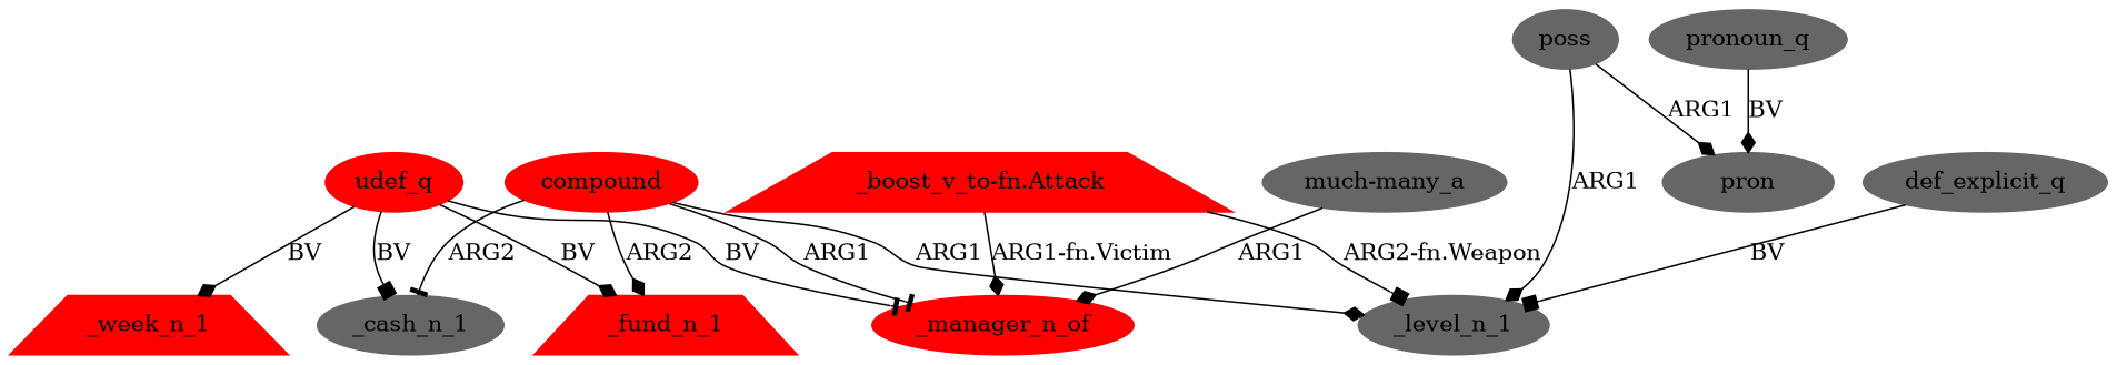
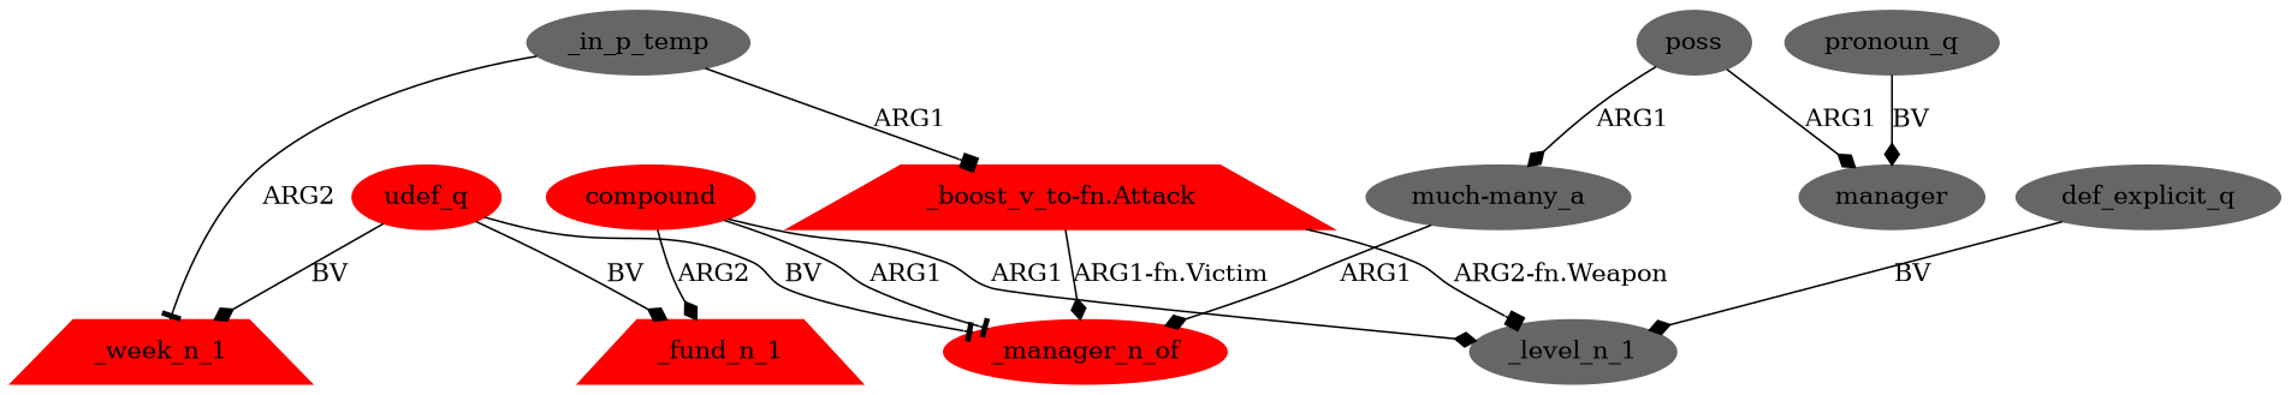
  digraph {
    fontname="DejaVu Serif"
    node [color=gray40 fontname="DejaVu Serif" shape=ellipse style=filled]
    edge [arrowhead=diamond fontname="DejaVu Serif"]
    "_boost_v_to-fn.Attack" [color=red shape=trapezium]
    _manager_n_of [color=red]
    _level_n_1
    udef_q [color=red]
    _week_n_1 [color=red shape=trapezium]
    _fund_n_1 [color=red shape=trapezium]
-   _cash_n_1
    compound [color=red]
    "much-many_a"
    poss
-   pron
+   pron [label=manager]
    pronoun_q
+   _in_p_temp
    def_explicit_q
    "_boost_v_to-fn.Attack" -> _manager_n_of [label="ARG1-fn.Victim"]
    "_boost_v_to-fn.Attack" -> _level_n_1 [arrowhead=box label="ARG2-fn.Weapon"]
    udef_q -> _manager_n_of [arrowhead=tee label=BV]
    udef_q -> _week_n_1 [label=BV]
    udef_q -> _fund_n_1 [label=BV]
-   udef_q -> _cash_n_1 [arrowhead=box label=BV]
    compound -> _manager_n_of [arrowhead=tee label=ARG1]
    compound -> _level_n_1 [label=ARG1]
    compound -> _fund_n_1 [label=ARG2]
-   compound -> _cash_n_1 [arrowhead=tee label=ARG2]
    "much-many_a" -> _manager_n_of [label=ARG1]
-   poss -> _level_n_1 [label=ARG1]
+   poss -> "much-many_a" [label=ARG1]
    poss -> pron [label=ARG1]
    pronoun_q -> pron [label=BV]
-   def_explicit_q -> _level_n_1 [arrowhead=box label=BV]
+   _in_p_temp -> "_boost_v_to-fn.Attack" [arrowhead=box label=ARG1]
+   _in_p_temp -> _week_n_1 [arrowhead=tee label=ARG2]
+   def_explicit_q -> _level_n_1 [label=BV]
  }
